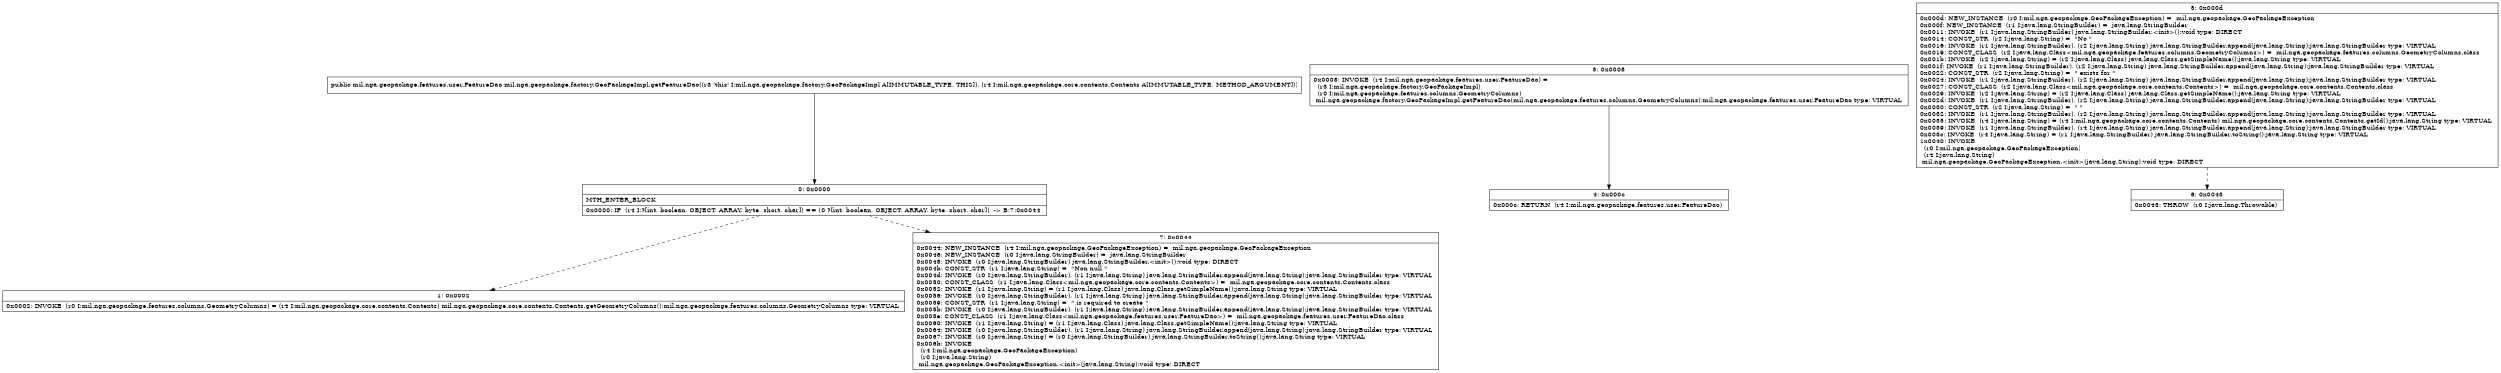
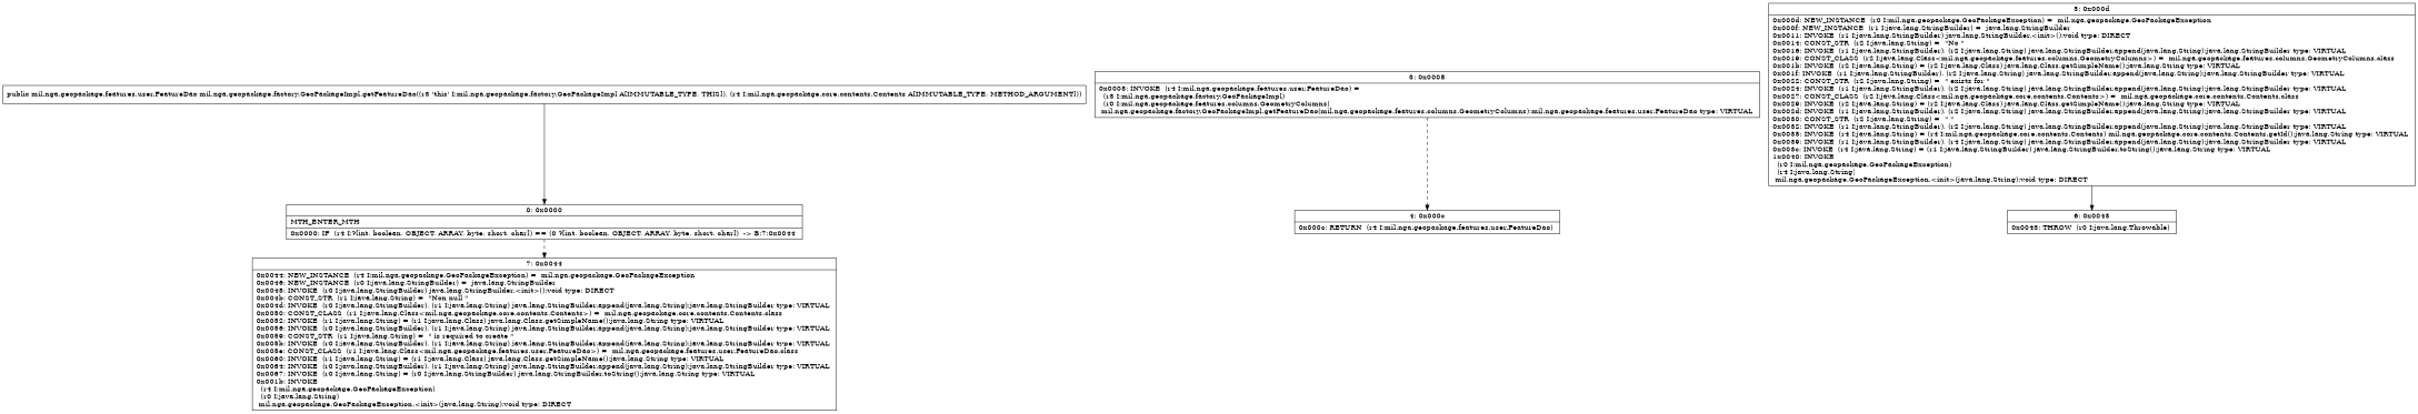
  digraph {
    node [shape=record]
-   n1 [label="{0\:\ 0x0000|MTH_ENTER_BLOCK\l|0x0000: IF  (r4 I:?[int, boolean, OBJECT, ARRAY, byte, short, char]) == (0 ?[int, boolean, OBJECT, ARRAY, byte, short, char])  \-\> B:7:0x0044 \l}"]
-   n2 [label="{1\:\ 0x0002|0x0002: INVOKE  (r0 I:mil.nga.geopackage.features.columns.GeometryColumns) = (r4 I:mil.nga.geopackage.core.contents.Contents) mil.nga.geopackage.core.contents.Contents.getGeometryColumns():mil.nga.geopackage.features.columns.GeometryColumns type: VIRTUAL \l}"]
-   n3 [label="{7\:\ 0x0044|0x0044: NEW_INSTANCE  (r4 I:mil.nga.geopackage.GeoPackageException) =  mil.nga.geopackage.GeoPackageException \l0x0046: NEW_INSTANCE  (r0 I:java.lang.StringBuilder) =  java.lang.StringBuilder \l0x0048: INVOKE  (r0 I:java.lang.StringBuilder) java.lang.StringBuilder.\<init\>():void type: DIRECT \l0x004b: CONST_STR  (r1 I:java.lang.String) =  \"Non null \" \l0x004d: INVOKE  (r0 I:java.lang.StringBuilder), (r1 I:java.lang.String) java.lang.StringBuilder.append(java.lang.String):java.lang.StringBuilder type: VIRTUAL \l0x0050: CONST_CLASS  (r1 I:java.lang.Class\<mil.nga.geopackage.core.contents.Contents\>) =  mil.nga.geopackage.core.contents.Contents.class \l0x0052: INVOKE  (r1 I:java.lang.String) = (r1 I:java.lang.Class) java.lang.Class.getSimpleName():java.lang.String type: VIRTUAL \l0x0056: INVOKE  (r0 I:java.lang.StringBuilder), (r1 I:java.lang.String) java.lang.StringBuilder.append(java.lang.String):java.lang.StringBuilder type: VIRTUAL \l0x0059: CONST_STR  (r1 I:java.lang.String) =  \" is required to create \" \l0x005b: INVOKE  (r0 I:java.lang.StringBuilder), (r1 I:java.lang.String) java.lang.StringBuilder.append(java.lang.String):java.lang.StringBuilder type: VIRTUAL \l0x005e: CONST_CLASS  (r1 I:java.lang.Class\<mil.nga.geopackage.features.user.FeatureDao\>) =  mil.nga.geopackage.features.user.FeatureDao.class \l0x0060: INVOKE  (r1 I:java.lang.String) = (r1 I:java.lang.Class) java.lang.Class.getSimpleName():java.lang.String type: VIRTUAL \l0x0064: INVOKE  (r0 I:java.lang.StringBuilder), (r1 I:java.lang.String) java.lang.StringBuilder.append(java.lang.String):java.lang.StringBuilder type: VIRTUAL \l0x0067: INVOKE  (r0 I:java.lang.String) = (r0 I:java.lang.StringBuilder) java.lang.StringBuilder.toString():java.lang.String type: VIRTUAL \l0x006b: INVOKE  \l  (r4 I:mil.nga.geopackage.GeoPackageException)\l  (r0 I:java.lang.String)\l mil.nga.geopackage.GeoPackageException.\<init\>(java.lang.String):void type: DIRECT \l}"]
+   n1 [label="{0\:\ 0x0000|MTH_ENTER_MTH\l|0x0000: IF  (r4 I:?[int, boolean, OBJECT, ARRAY, byte, short, char]) == (0 ?[int, boolean, OBJECT, ARRAY, byte, short, char])  \-\> B:7:0x0044 \l}"]
+   n3 [label="{7\:\ 0x0044|0x0044: NEW_INSTANCE  (r4 I:mil.nga.geopackage.GeoPackageException) =  mil.nga.geopackage.GeoPackageException \l0x0046: NEW_INSTANCE  (r0 I:java.lang.StringBuilder) =  java.lang.StringBuilder \l0x0048: INVOKE  (r0 I:java.lang.StringBuilder) java.lang.StringBuilder.\<init\>():void type: DIRECT \l0x004b: CONST_STR  (r1 I:java.lang.String) =  \"Non null \" \l0x004d: INVOKE  (r0 I:java.lang.StringBuilder), (r1 I:java.lang.String) java.lang.StringBuilder.append(java.lang.String):java.lang.StringBuilder type: VIRTUAL \l0x0050: CONST_CLASS  (r1 I:java.lang.Class\<mil.nga.geopackage.core.contents.Contents\>) =  mil.nga.geopackage.core.contents.Contents.class \l0x0052: INVOKE  (r1 I:java.lang.String) = (r1 I:java.lang.Class) java.lang.Class.getSimpleName():java.lang.String type: VIRTUAL \l0x0056: INVOKE  (r0 I:java.lang.StringBuilder), (r1 I:java.lang.String) java.lang.StringBuilder.append(java.lang.String):java.lang.StringBuilder type: VIRTUAL \l0x0059: CONST_STR  (r1 I:java.lang.String) =  \" is required to create \" \l0x005b: INVOKE  (r0 I:java.lang.StringBuilder), (r1 I:java.lang.String) java.lang.StringBuilder.append(java.lang.String):java.lang.StringBuilder type: VIRTUAL \l0x005e: CONST_CLASS  (r1 I:java.lang.Class\<mil.nga.geopackage.features.user.FeatureDao\>) =  mil.nga.geopackage.features.user.FeatureDao.class \l0x0060: INVOKE  (r1 I:java.lang.String) = (r1 I:java.lang.Class) java.lang.Class.getSimpleName():java.lang.String type: VIRTUAL \l0x0064: INVOKE  (r0 I:java.lang.StringBuilder), (r1 I:java.lang.String) java.lang.StringBuilder.append(java.lang.String):java.lang.StringBuilder type: VIRTUAL \l0x0067: INVOKE  (r0 I:java.lang.String) = (r0 I:java.lang.StringBuilder) java.lang.StringBuilder.toString():java.lang.String type: VIRTUAL \l0x001b: INVOKE  \l  (r4 I:mil.nga.geopackage.GeoPackageException)\l  (r0 I:java.lang.String)\l mil.nga.geopackage.GeoPackageException.\<init\>(java.lang.String):void type: DIRECT \l}"]
    n4 [label="{3\:\ 0x0008|0x0008: INVOKE  (r4 I:mil.nga.geopackage.features.user.FeatureDao) = \l  (r3 I:mil.nga.geopackage.factory.GeoPackageImpl)\l  (r0 I:mil.nga.geopackage.features.columns.GeometryColumns)\l mil.nga.geopackage.factory.GeoPackageImpl.getFeatureDao(mil.nga.geopackage.features.columns.GeometryColumns):mil.nga.geopackage.features.user.FeatureDao type: VIRTUAL \l}"]
    n5 [label="{4\:\ 0x000c|0x000c: RETURN  (r4 I:mil.nga.geopackage.features.user.FeatureDao) \l}"]
    n6 [label="{5\:\ 0x000d|0x000d: NEW_INSTANCE  (r0 I:mil.nga.geopackage.GeoPackageException) =  mil.nga.geopackage.GeoPackageException \l0x000f: NEW_INSTANCE  (r1 I:java.lang.StringBuilder) =  java.lang.StringBuilder \l0x0011: INVOKE  (r1 I:java.lang.StringBuilder) java.lang.StringBuilder.\<init\>():void type: DIRECT \l0x0014: CONST_STR  (r2 I:java.lang.String) =  \"No \" \l0x0016: INVOKE  (r1 I:java.lang.StringBuilder), (r2 I:java.lang.String) java.lang.StringBuilder.append(java.lang.String):java.lang.StringBuilder type: VIRTUAL \l0x0019: CONST_CLASS  (r2 I:java.lang.Class\<mil.nga.geopackage.features.columns.GeometryColumns\>) =  mil.nga.geopackage.features.columns.GeometryColumns.class \l0x001b: INVOKE  (r2 I:java.lang.String) = (r2 I:java.lang.Class) java.lang.Class.getSimpleName():java.lang.String type: VIRTUAL \l0x001f: INVOKE  (r1 I:java.lang.StringBuilder), (r2 I:java.lang.String) java.lang.StringBuilder.append(java.lang.String):java.lang.StringBuilder type: VIRTUAL \l0x0022: CONST_STR  (r2 I:java.lang.String) =  \" exists for \" \l0x0024: INVOKE  (r1 I:java.lang.StringBuilder), (r2 I:java.lang.String) java.lang.StringBuilder.append(java.lang.String):java.lang.StringBuilder type: VIRTUAL \l0x0027: CONST_CLASS  (r2 I:java.lang.Class\<mil.nga.geopackage.core.contents.Contents\>) =  mil.nga.geopackage.core.contents.Contents.class \l0x0029: INVOKE  (r2 I:java.lang.String) = (r2 I:java.lang.Class) java.lang.Class.getSimpleName():java.lang.String type: VIRTUAL \l0x002d: INVOKE  (r1 I:java.lang.StringBuilder), (r2 I:java.lang.String) java.lang.StringBuilder.append(java.lang.String):java.lang.StringBuilder type: VIRTUAL \l0x0030: CONST_STR  (r2 I:java.lang.String) =  \" \" \l0x0032: INVOKE  (r1 I:java.lang.StringBuilder), (r2 I:java.lang.String) java.lang.StringBuilder.append(java.lang.String):java.lang.StringBuilder type: VIRTUAL \l0x0035: INVOKE  (r4 I:java.lang.String) = (r4 I:mil.nga.geopackage.core.contents.Contents) mil.nga.geopackage.core.contents.Contents.getId():java.lang.String type: VIRTUAL \l0x0039: INVOKE  (r1 I:java.lang.StringBuilder), (r4 I:java.lang.String) java.lang.StringBuilder.append(java.lang.String):java.lang.StringBuilder type: VIRTUAL \l0x003c: INVOKE  (r4 I:java.lang.String) = (r1 I:java.lang.StringBuilder) java.lang.StringBuilder.toString():java.lang.String type: VIRTUAL \l1x0040: INVOKE  \l  (r0 I:mil.nga.geopackage.GeoPackageException)\l  (r4 I:java.lang.String)\l mil.nga.geopackage.GeoPackageException.\<init\>(java.lang.String):void type: DIRECT \l}"]
    n7 [label="{6\:\ 0x0043|0x0043: THROW  (r0 I:java.lang.Throwable) \l}"]
    n8 [label="{public mil.nga.geopackage.features.user.FeatureDao mil.nga.geopackage.factory.GeoPackageImpl.getFeatureDao((r3 'this' I:mil.nga.geopackage.factory.GeoPackageImpl A[IMMUTABLE_TYPE, THIS]), (r4 I:mil.nga.geopackage.core.contents.Contents A[IMMUTABLE_TYPE, METHOD_ARGUMENT])) }"]
-   n1 -> n2 [style=dashed]
    n1 -> n3 [style=dashed]
-   n4 -> n5
-   n6 -> n7 [style=dashed]
+   n4 -> n5 [style=dashed]
+   n6 -> n7
    n8 -> n1
  }
